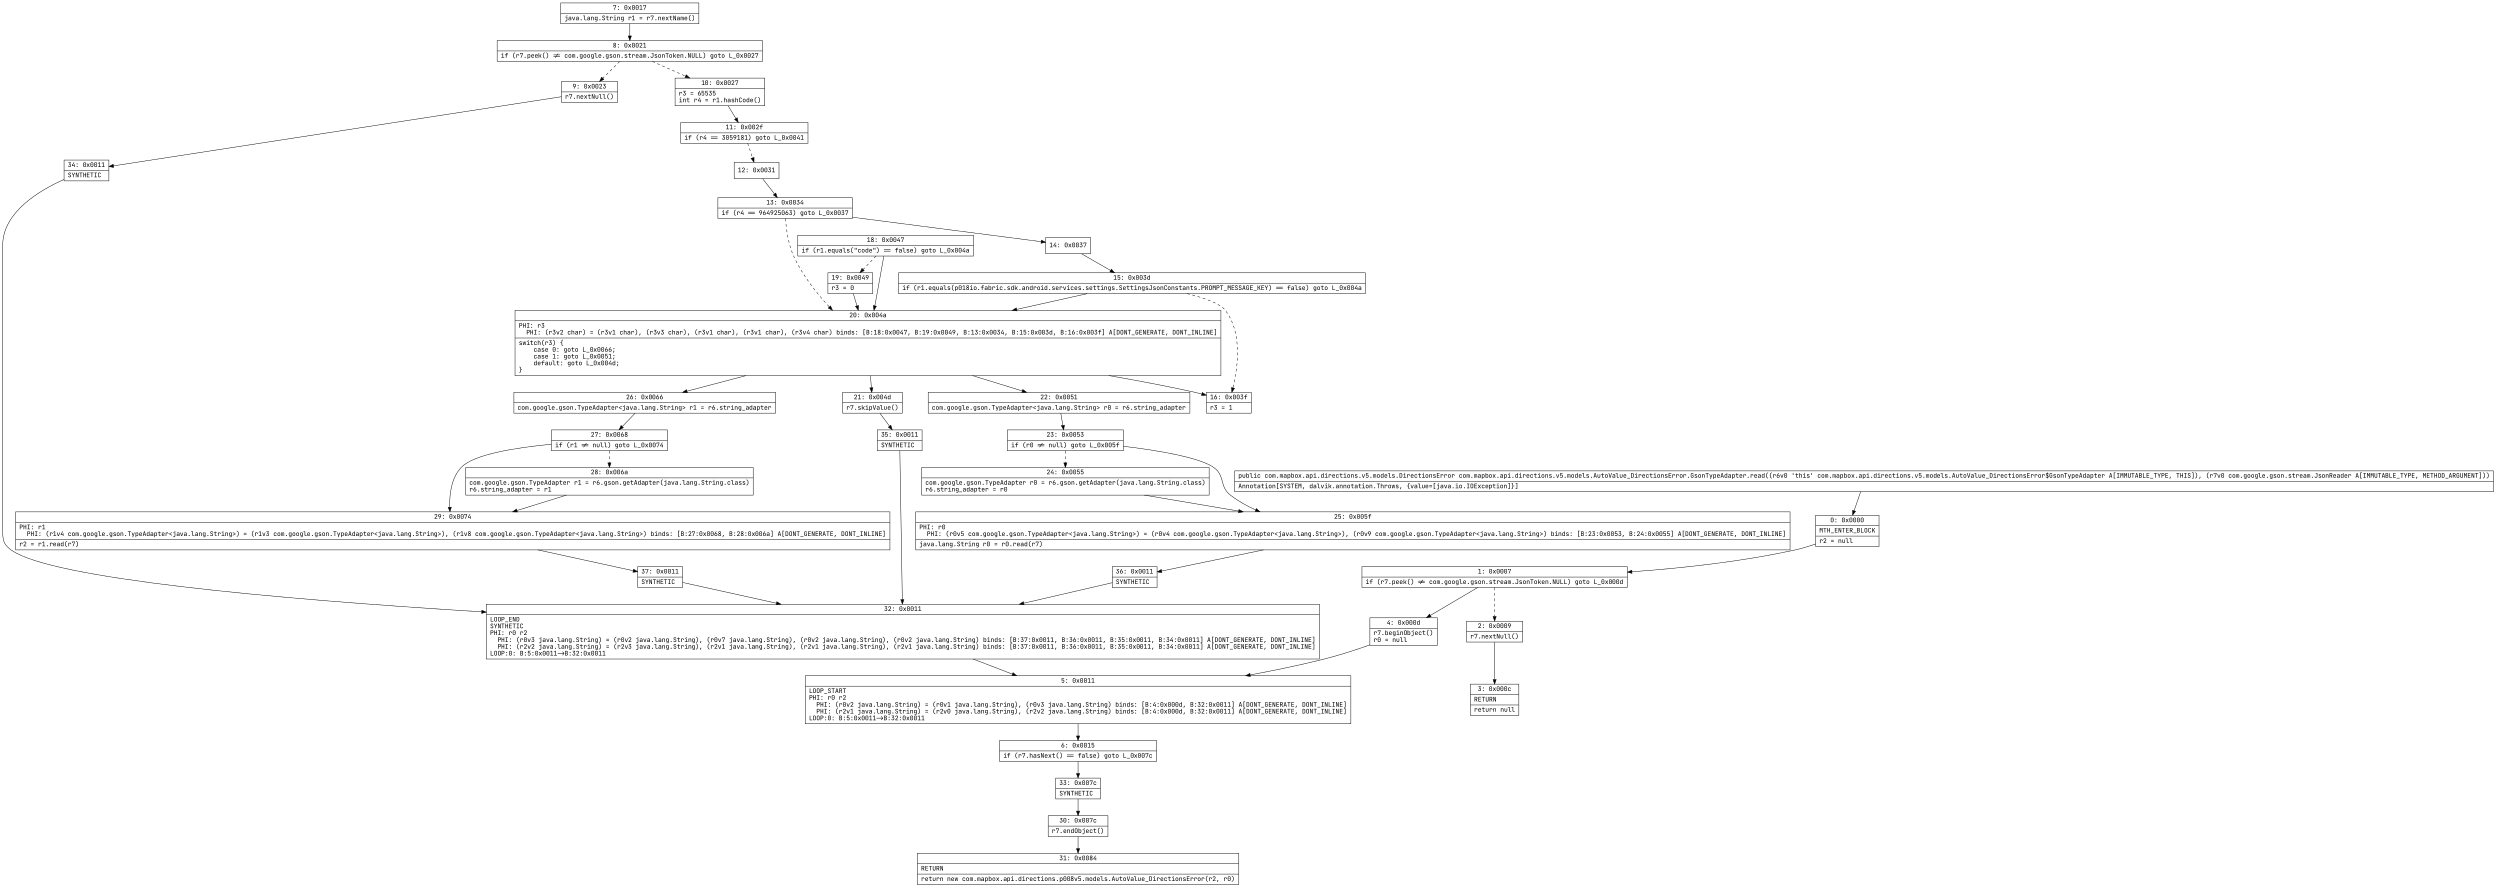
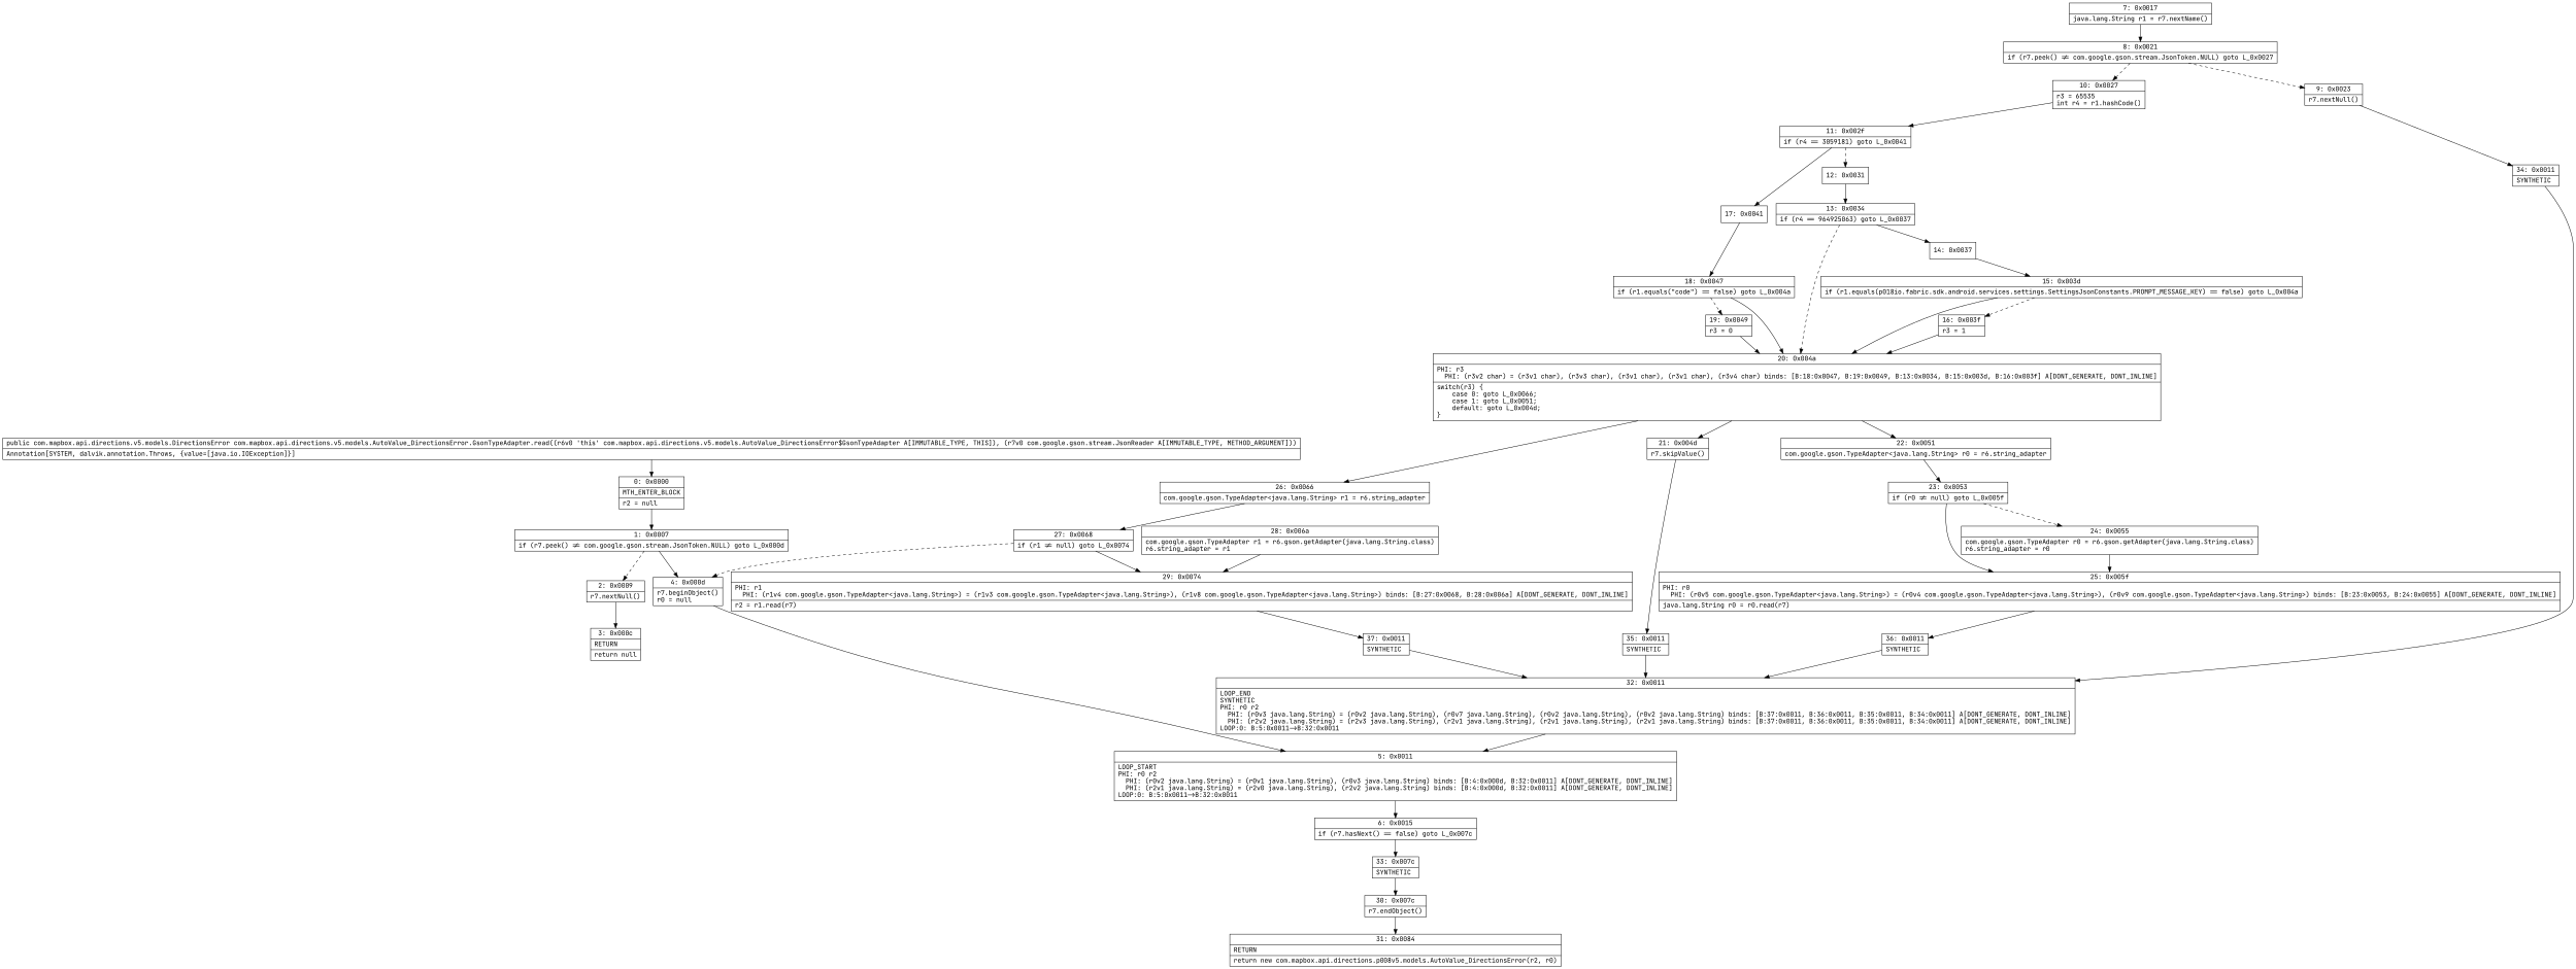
  digraph {
    fontname="JetBrains Mono"
    node [fontname="JetBrains Mono" shape=record]
    edge [fontname="JetBrains Mono"]
    n1 [label="{0\:\ 0x0000|MTH_ENTER_BLOCK\l|r2 = null\l}"]
    n2 [label="{1\:\ 0x0007|if (r7.peek() != com.google.gson.stream.JsonToken.NULL) goto L_0x000d\l}"]
    n3 [label="{2\:\ 0x0009|r7.nextNull()\l}"]
    n4 [label="{4\:\ 0x000d|r7.beginObject()\lr0 = null\l}"]
    n5 [label="{3\:\ 0x000c|RETURN\l|return null\l}"]
    n6 [label="{5\:\ 0x0011|LOOP_START\lPHI: r0 r2 \l  PHI: (r0v2 java.lang.String) = (r0v1 java.lang.String), (r0v3 java.lang.String) binds: [B:4:0x000d, B:32:0x0011] A[DONT_GENERATE, DONT_INLINE]\l  PHI: (r2v1 java.lang.String) = (r2v0 java.lang.String), (r2v2 java.lang.String) binds: [B:4:0x000d, B:32:0x0011] A[DONT_GENERATE, DONT_INLINE]\lLOOP:0: B:5:0x0011\-\>B:32:0x0011\l}"]
    n7 [label="{6\:\ 0x0015|if (r7.hasNext() == false) goto L_0x007c\l}"]
    n8 [label="{33\:\ 0x007c|SYNTHETIC\l}"]
    n9 [label="{7\:\ 0x0017|java.lang.String r1 = r7.nextName()\l}"]
    n10 [label="{8\:\ 0x0021|if (r7.peek() != com.google.gson.stream.JsonToken.NULL) goto L_0x0027\l}"]
    n11 [label="{30\:\ 0x007c|r7.endObject()\l}"]
    n12 [label="{9\:\ 0x0023|r7.nextNull()\l}"]
    n13 [label="{10\:\ 0x0027|r3 = 65535\lint r4 = r1.hashCode()\l}"]
    n14 [label="{34\:\ 0x0011|SYNTHETIC\l}"]
    n15 [label="{11\:\ 0x002f|if (r4 == 3059181) goto L_0x0041\l}"]
    n16 [label="{32\:\ 0x0011|LOOP_END\lSYNTHETIC\lPHI: r0 r2 \l  PHI: (r0v3 java.lang.String) = (r0v2 java.lang.String), (r0v7 java.lang.String), (r0v2 java.lang.String), (r0v2 java.lang.String) binds: [B:37:0x0011, B:36:0x0011, B:35:0x0011, B:34:0x0011] A[DONT_GENERATE, DONT_INLINE]\l  PHI: (r2v2 java.lang.String) = (r2v3 java.lang.String), (r2v1 java.lang.String), (r2v1 java.lang.String), (r2v1 java.lang.String) binds: [B:37:0x0011, B:36:0x0011, B:35:0x0011, B:34:0x0011] A[DONT_GENERATE, DONT_INLINE]\lLOOP:0: B:5:0x0011\-\>B:32:0x0011\l}"]
    n17 [label="{12\:\ 0x0031}"]
+   n18 [label="{17\:\ 0x0041}"]
    n19 [label="{13\:\ 0x0034|if (r4 == 964925063) goto L_0x0037\l}"]
    n20 [label="{18\:\ 0x0047|if (r1.equals(\"code\") == false) goto L_0x004a\l}"]
    n21 [label="{14\:\ 0x0037}"]
    n22 [label="{20\:\ 0x004a|PHI: r3 \l  PHI: (r3v2 char) = (r3v1 char), (r3v3 char), (r3v1 char), (r3v1 char), (r3v4 char) binds: [B:18:0x0047, B:19:0x0049, B:13:0x0034, B:15:0x003d, B:16:0x003f] A[DONT_GENERATE, DONT_INLINE]\l|switch(r3) \{\l    case 0: goto L_0x0066;\l    case 1: goto L_0x0051;\l    default: goto L_0x004d;\l\}\l}"]
    n23 [label="{15\:\ 0x003d|if (r1.equals(p018io.fabric.sdk.android.services.settings.SettingsJsonConstants.PROMPT_MESSAGE_KEY) == false) goto L_0x004a\l}"]
    n24 [label="{21\:\ 0x004d|r7.skipValue()\l}"]
    n25 [label="{22\:\ 0x0051|com.google.gson.TypeAdapter\<java.lang.String\> r0 = r6.string_adapter\l}"]
    n26 [label="{26\:\ 0x0066|com.google.gson.TypeAdapter\<java.lang.String\> r1 = r6.string_adapter\l}"]
    n27 [label="{16\:\ 0x003f|r3 = 1\l}"]
    n28 [label="{19\:\ 0x0049|r3 = 0\l}"]
    n29 [label="{35\:\ 0x0011|SYNTHETIC\l}"]
    n30 [label="{23\:\ 0x0053|if (r0 != null) goto L_0x005f\l}"]
    n31 [label="{27\:\ 0x0068|if (r1 != null) goto L_0x0074\l}"]
    n32 [label="{24\:\ 0x0055|com.google.gson.TypeAdapter r0 = r6.gson.getAdapter(java.lang.String.class)\lr6.string_adapter = r0\l}"]
    n33 [label="{25\:\ 0x005f|PHI: r0 \l  PHI: (r0v5 com.google.gson.TypeAdapter\<java.lang.String\>) = (r0v4 com.google.gson.TypeAdapter\<java.lang.String\>), (r0v9 com.google.gson.TypeAdapter\<java.lang.String\>) binds: [B:23:0x0053, B:24:0x0055] A[DONT_GENERATE, DONT_INLINE]\l|java.lang.String r0 = r0.read(r7)\l}"]
    n34 [label="{36\:\ 0x0011|SYNTHETIC\l}"]
    n35 [label="{28\:\ 0x006a|com.google.gson.TypeAdapter r1 = r6.gson.getAdapter(java.lang.String.class)\lr6.string_adapter = r1\l}"]
    n36 [label="{29\:\ 0x0074|PHI: r1 \l  PHI: (r1v4 com.google.gson.TypeAdapter\<java.lang.String\>) = (r1v3 com.google.gson.TypeAdapter\<java.lang.String\>), (r1v8 com.google.gson.TypeAdapter\<java.lang.String\>) binds: [B:27:0x0068, B:28:0x006a] A[DONT_GENERATE, DONT_INLINE]\l|r2 = r1.read(r7)\l}"]
    n37 [label="{37\:\ 0x0011|SYNTHETIC\l}"]
    n38 [label="{31\:\ 0x0084|RETURN\l|return new com.mapbox.api.directions.p008v5.models.AutoValue_DirectionsError(r2, r0)\l}"]
    n39 [label="{public com.mapbox.api.directions.v5.models.DirectionsError com.mapbox.api.directions.v5.models.AutoValue_DirectionsError.GsonTypeAdapter.read((r6v0 'this' com.mapbox.api.directions.v5.models.AutoValue_DirectionsError$GsonTypeAdapter A[IMMUTABLE_TYPE, THIS]), (r7v0 com.google.gson.stream.JsonReader A[IMMUTABLE_TYPE, METHOD_ARGUMENT]))  | Annotation[SYSTEM, dalvik.annotation.Throws, \{value=[java.io.IOException]\}]\l}"]
    n1 -> n2
    n2 -> n3 [style=dashed]
    n2 -> n4
    n3 -> n5
    n4 -> n6
    n6 -> n7
    n7 -> n8
    n8 -> n11
    n9 -> n10
    n10 -> n12 [style=dashed]
    n10 -> n13 [style=dashed]
    n11 -> n38
    n12 -> n14
    n13 -> n15
    n14 -> n16
    n15 -> n17 [style=dashed]
+   n15 -> n18
    n16 -> n6
    n17 -> n19
+   n18 -> n20
    n19 -> n21
    n19 -> n22 [style=dashed]
    n20 -> n22
    n20 -> n28 [style=dashed]
    n21 -> n23
    n22 -> n24
    n22 -> n25
    n22 -> n26
    n23 -> n22
    n23 -> n27 [style=dashed]
    n24 -> n29
    n25 -> n30
    n26 -> n31
-   n22 -> n27
+   n27 -> n22
    n28 -> n22
    n29 -> n16
    n30 -> n32 [style=dashed]
    n30 -> n33
-   n31 -> n35 [style=dashed]
+   n31 -> n4 [style=dashed]
    n31 -> n36
    n32 -> n33
    n33 -> n34
    n34 -> n16
    n35 -> n36
    n36 -> n37
    n37 -> n16
    n39 -> n1
  }
